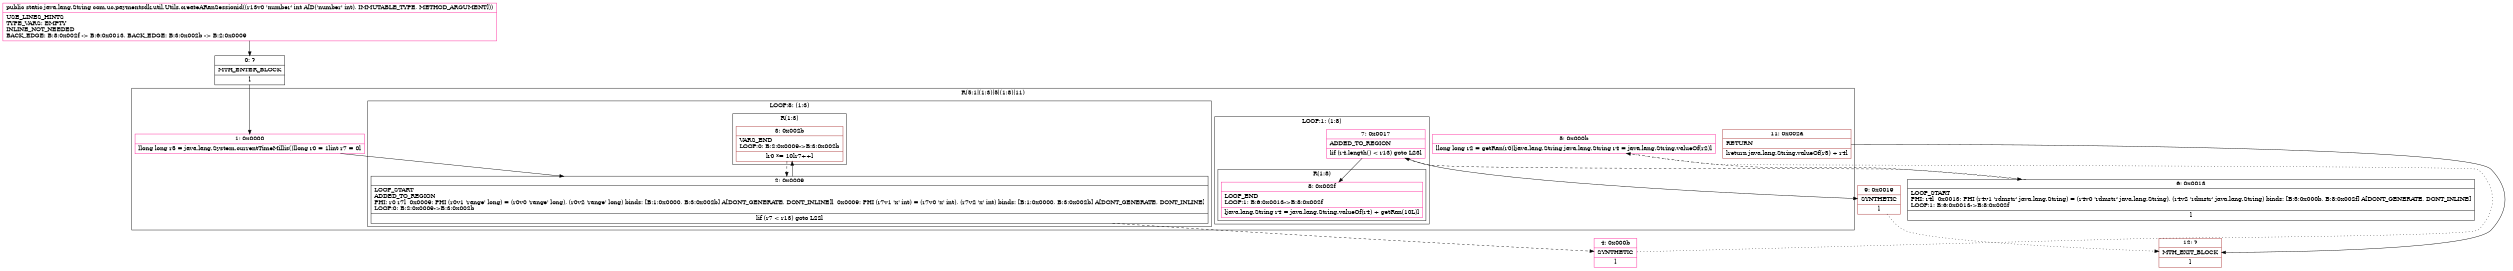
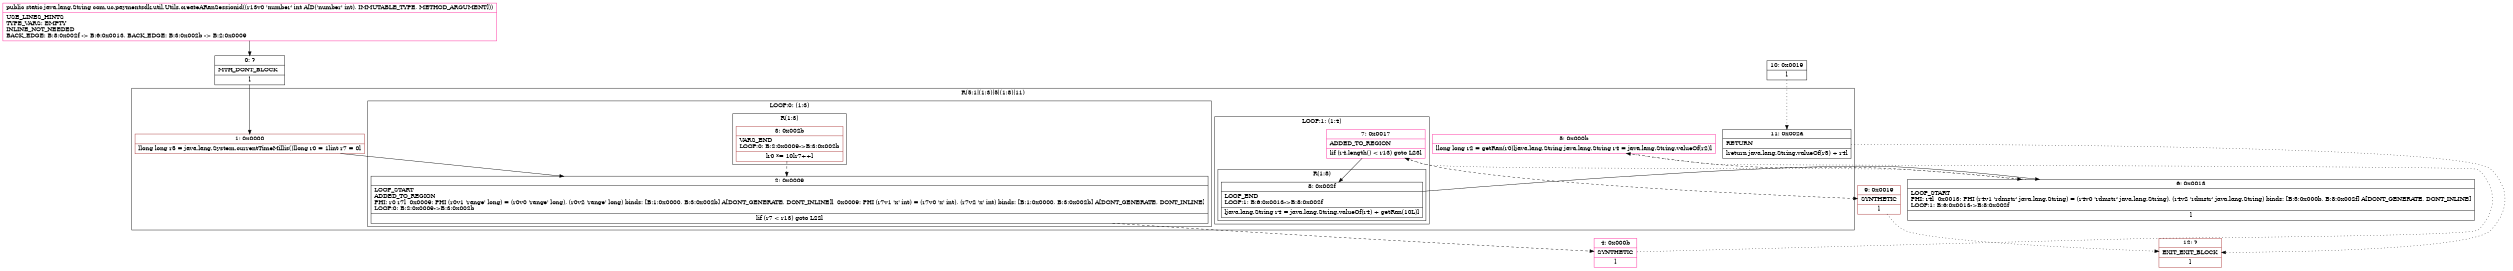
  digraph {
    node [color=black shape=record]
    edge [style=solid]
    n1 [color=brown label="{3\:\ 0x002b|VARS_END\lLOOP:0: B:2:0x0009\-\>B:3:0x002b\l|lr0 *= 10lr7++l}"]
    n2 [label="{2\:\ 0x0009|LOOP_START\lADDED_TO_REGION\lPHI: r0 r7l  0x0009: PHI (r0v1 'range' long) = (r0v0 'range' long), (r0v2 'range' long) binds: [B:1:0x0000, B:3:0x002b] A[DONT_GENERATE, DONT_INLINE]l  0x0009: PHI (r7v1 'x' int) = (r7v0 'x' int), (r7v2 'x' int) binds: [B:1:0x0000, B:3:0x002b] A[DONT_GENERATE, DONT_INLINE]\lLOOP:0: B:2:0x0009\-\>B:3:0x002b\l|lif (r7 \< r13) goto L22l}"]
-   n3 [color=deeppink label="{8\:\ 0x002f|LOOP_END\lLOOP:1: B:6:0x0013\-\>B:8:0x002f\l|ljava.lang.String r4 = java.lang.String.valueOf(r4) + getRan(10L)l}"]
+   n3 [label="{8\:\ 0x002f|LOOP_END\lLOOP:1: B:6:0x0013\-\>B:8:0x002f\l|ljava.lang.String r4 = java.lang.String.valueOf(r4) + getRan(10L)l}"]
    n4 [color=deeppink label="{7\:\ 0x0017|ADDED_TO_REGION\l|lif (r4.length() \< r13) goto L23l}"]
-   n5 [color=deeppink label="{1\:\ 0x0000|llong long r5 = java.lang.System.currentTimeMillis()llong r0 = 1lint r7 = 0l}"]
+   n5 [color=brown label="{1\:\ 0x0000|llong long r5 = java.lang.System.currentTimeMillis()llong r0 = 1lint r7 = 0l}"]
    n6 [color=deeppink label="{5\:\ 0x000b|llong long r2 = getRan(r0)ljava.lang.String java.lang.String r4 = java.lang.String.valueOf(r2)l}"]
-   n7 [color=brown label="{11\:\ 0x002a|RETURN\l|lreturn java.lang.String.valueOf(r5) + r4l}"]
+   n7 [label="{11\:\ 0x002a|RETURN\l|lreturn java.lang.String.valueOf(r5) + r4l}"]
    n8 [color=deeppink label="{4\:\ 0x000b|SYNTHETIC\l|l}"]
    n9 [label="{6\:\ 0x0013|LOOP_START\lPHI: r4l  0x0013: PHI (r4v1 'rdmstr' java.lang.String) = (r4v0 'rdmstr' java.lang.String), (r4v2 'rdmstr' java.lang.String) binds: [B:5:0x000b, B:8:0x002f] A[DONT_GENERATE, DONT_INLINE]\lLOOP:1: B:6:0x0013\-\>B:8:0x002f\l|l}"]
    n10 [color=brown label="{9\:\ 0x0019|SYNTHETIC\l|l}"]
-   n11 [color=brown label="{12\:\ ?|MTH_EXIT_BLOCK\l|l}"]
-   n12 [label="{0\:\ ?|MTH_ENTER_BLOCK\l|l}"]
+   n11 [color=brown label="{12\:\ ?|EXIT_EXIT_BLOCK\l|l}"]
+   n12 [label="{0\:\ ?|MTH_DONT_BLOCK\l|l}"]
+   n13 [label="{10\:\ 0x0019|l}"]
    n14 [color=deeppink label="{public static java.lang.String com.uc.paymentsdk.util.Utils.createARanSessionid((r13v0 'number' int A[D('number' int), IMMUTABLE_TYPE, METHOD_ARGUMENT]))  | USE_LINES_HINTS\lTYPE_VARS: EMPTY\lINLINE_NOT_NEEDED\lBACK_EDGE: B:8:0x002f \-\> B:6:0x0013, BACK_EDGE: B:3:0x002b \-\> B:2:0x0009\l}"]
    subgraph cluster_1 {
      label="R(5:1|(1:3)|5|(1:8)|11)"
      n5
      n6
      n7
      subgraph cluster_2 {
-       label="LOOP:8: (1:3)"
+       label="LOOP:0: (1:3)"
        n2
        subgraph cluster_3 {
          label="R(1:3)"
          n1
        }
      }
      subgraph cluster_4 {
-       label="LOOP:1: (1:8)"
+       label="LOOP:1: (1:4)"
        n4
        subgraph cluster_5 {
          label="R(1:8)"
          n3
        }
      }
    }
    n1 -> n2 [style=dashed]
-   n2 -> n1
    n2 -> n8 [style=dashed]
+   n3 -> n9 [style=""]
    n4 -> n3
-   n4 -> n10
+   n4 -> n10 [style=dashed]
    n5 -> n2
    n6 -> n9 [style=dashed]
-   n7 -> n11
+   n7 -> n11 [style=dotted]
    n8 -> n6 [style=dotted]
-   n9 -> n4 [style=dashed]
+   n9 -> n4 [style=dotted]
    n10 -> n11 [style=dotted]
    n12 -> n5
+   n13 -> n7 [style=dotted]
    n14 -> n12
  }
